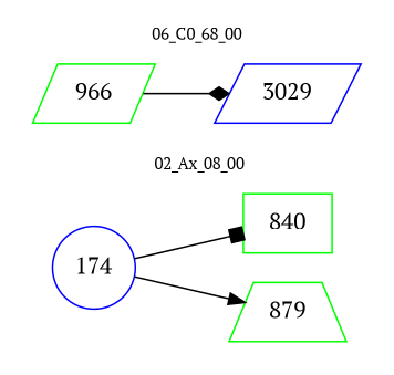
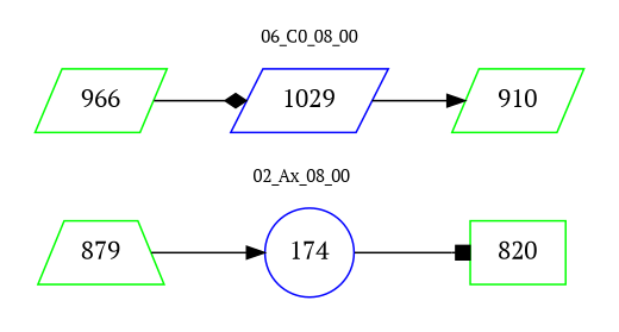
  digraph {
    fontname="PT Serif"
    rankdir=LR
    node [color=green fontname="PT Serif" shape=parallelogram]
    edge [arrowhead=normal color=black fontname="PT Serif"]
    n1 [label=879 shape=trapezium]
    n2 [color=blue label=174 shape=circle]
-   n3 [label=840 shape=box]
+   n3 [label=820 shape=box]
    n4 [label=966]
-   n5 [color=blue label=3029]
+   n5 [color=blue label=1029]
+   n6 [label=910]
    subgraph cluster_1 {
      color=white
      fontsize=10
      label="02_Ax_08_00"
      n1
      n2
      n3
    }
    subgraph cluster_2 {
      color=white
      fontsize=10
-     label="06_C0_68_00"
+     label="06_C0_08_00"
      n4
      n5
+     n6
    }
-   n2 -> n1
+   n1 -> n2
    n2 -> n3 [arrowhead=box]
    n4 -> n5 [arrowhead=diamond]
+   n5 -> n6
  }
